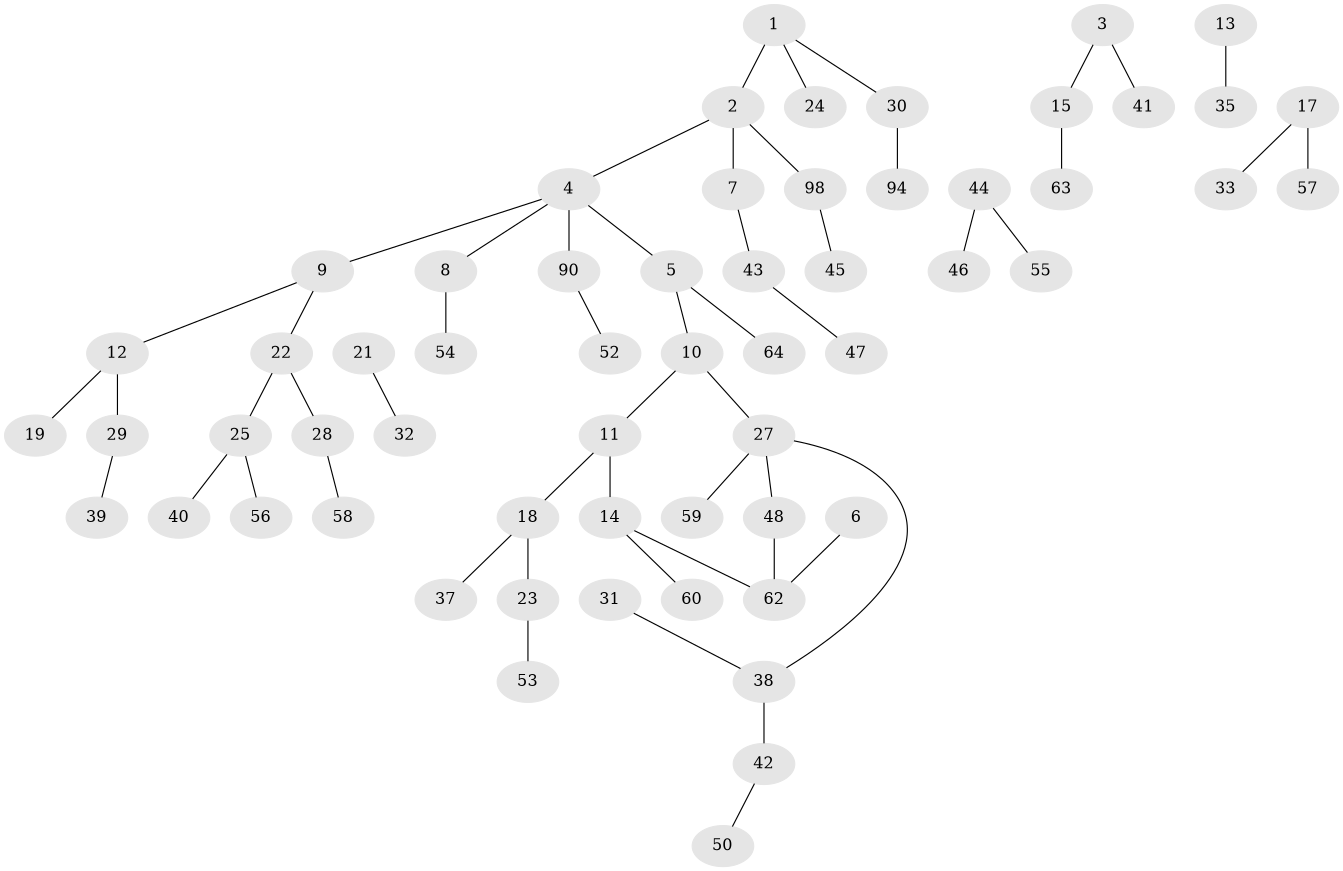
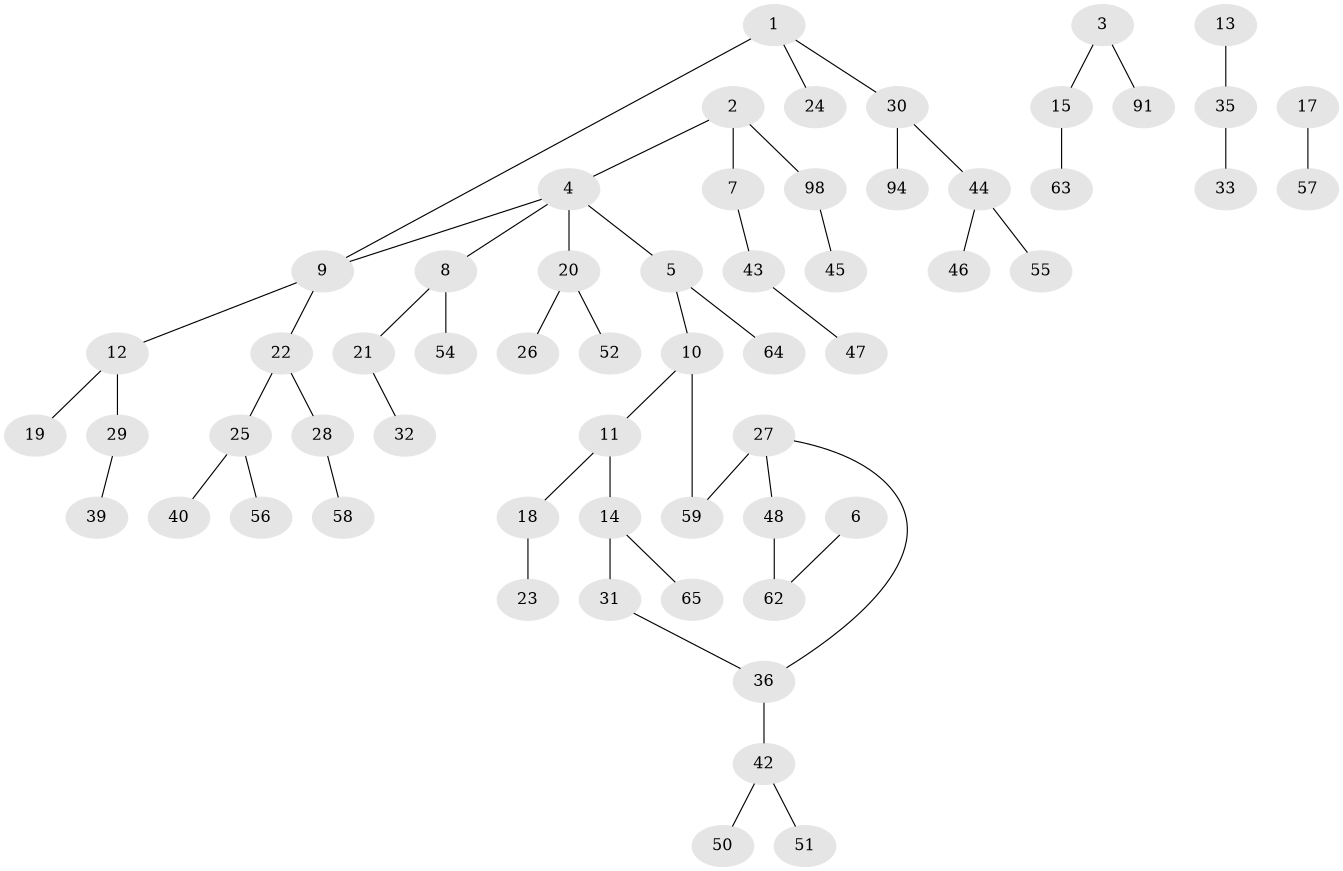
  graph {
    node [color=gray90 style=filled]
    1
    2
    24
    30
    4
    7
    n7 [label=98]
    3
    15
-   41
+   41 [label=91]
    n11 [label=94]
    44
    5
    8
    9
-   20 [label=90]
+   20
    6
    62
    43
    13
    35
    45
    63
    10
    n25 [label=64]
    21
    54
    12
    22
    11
    27
    47
    32
    19
    29
+   26
    52
    25
    28
    14
    18
    17
    33
    57
-   36 [label=38]
+   36
    48
    59
    31
-   60
+   60 [label=65]
    23
-   37
    39
-   53
    40
    56
    58
    42
    46
    55
    50
-   1 -- 2
+   51
+   1 -- 9
    1 -- 24
    1 -- 30
    2 -- 4
    2 -- 7
    2 -- n7
    30 -- n11
+   30 -- 44
    4 -- 5
    4 -- 8
    4 -- 9
    4 -- 20
    7 -- 43
    n7 -- 45
    3 -- 15
    3 -- 41
    15 -- 63
    44 -- 46
    44 -- 55
    5 -- 10
    5 -- n25
+   8 -- 21
    8 -- 54
    9 -- 12
    9 -- 22
+   20 -- 26
    20 -- 52
    6 -- 62
    43 -- 47
    13 -- 35
    10 -- 11
-   10 -- 27
+   10 -- 59
    21 -- 32
    12 -- 19
    12 -- 29
    22 -- 25
    22 -- 28
    11 -- 14
    11 -- 18
    27 -- 36
    27 -- 48
    27 -- 59
    29 -- 39
    25 -- 40
    25 -- 56
    28 -- 58
-   14 -- 62
+   14 -- 31
    14 -- 60
    18 -- 23
-   18 -- 37
-   17 -- 33
+   35 -- 33
    17 -- 57
    36 -- 42
    48 -- 62
    31 -- 36
-   23 -- 53
    42 -- 50
+   42 -- 51
  }
